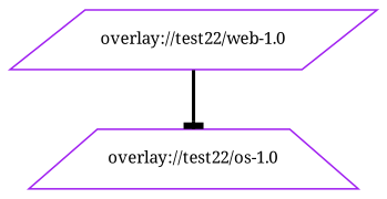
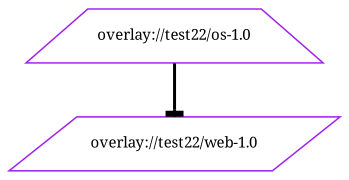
  digraph {
    compound=true
    concentrate=true
    newrank=true
    rankdir=TD
    fontname="Noto Serif"
    node [color=purple fontname="Noto Serif" fontsize=10]
    "overlay://test22/web-1.0" [shape=parallelogram]
    "overlay://test22/os-1.0" [shape=trapezium]
-   "overlay://test22/web-1.0" -> "overlay://test22/os-1.0" [arrowhead=tee color=black style=bold fontname="Noto Serif"]
+   "overlay://test22/os-1.0" -> "overlay://test22/web-1.0" [arrowhead=tee color=black style=bold fontname="Noto Serif"]
  }
